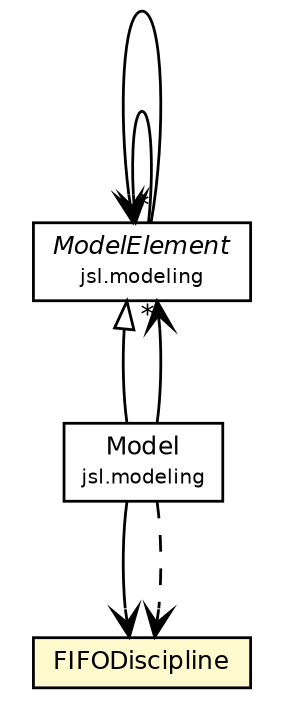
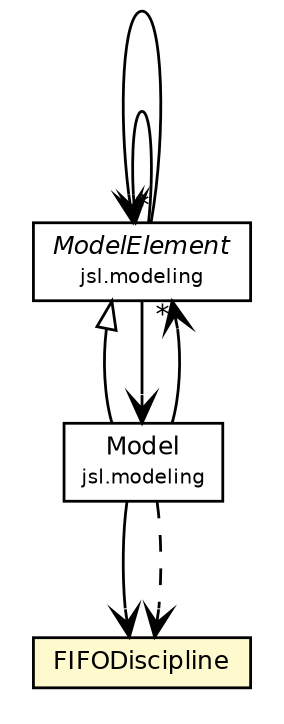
  digraph {
    nodesep=0.25
    ranksep=0.5
    node [fontcolor=black fontname=Helvetica fontsize=9.0 shape=plaintext]
    edge [arrowhead=open color=black fontcolor=black fontname=Helvetica fontsize=10.0 headport=p labelfontname=Helvetica labelfontsize=10 tailport=p]
    n1 [label=<<table title="jsl.modeling.ModelElement" border="0" cellborder="1" cellspacing="0" cellpadding="2" port="p" href="../../ModelElement.html"> 		<tr><td><table border="0" cellspacing="0" cellpadding="1"> <tr><td align="center" balign="center"><font face="Helvetica-Oblique"> ModelElement </font></td></tr> <tr><td align="center" balign="center"><font point-size="7.0"> jsl.modeling </font></td></tr> 		</table></td></tr> 		</table>>]
    n2 [label=<<table title="jsl.modeling.Model" border="0" cellborder="1" cellspacing="0" cellpadding="2" port="p" href="../../Model.html"> 		<tr><td><table border="0" cellspacing="0" cellpadding="1"> <tr><td align="center" balign="center"> Model </td></tr> <tr><td align="center" balign="center"><font point-size="7.0"> jsl.modeling </font></td></tr> 		</table></td></tr> 		</table>>]
    n3 [label=<<table title="jsl.modeling.elements.queue.FIFODiscipline" border="0" cellborder="1" cellspacing="0" cellpadding="2" port="p" bgcolor="lemonChiffon" href="./FIFODiscipline.html"> 		<tr><td><table border="0" cellspacing="0" cellpadding="1"> <tr><td align="center" balign="center"> FIFODiscipline </td></tr> 		</table></td></tr> 		</table>>]
    n1 -> n1 [headlabel="*"]
    n1 -> n1
    n1 -> n2 [arrowtail=empty dir=back fontsize=10 arrowhead="" color="" fontcolor=""]
+   n1 -> n2
    n2 -> n1 [headlabel="*"]
    n2 -> n3
    n2 -> n3 [style=dashed]
  }
